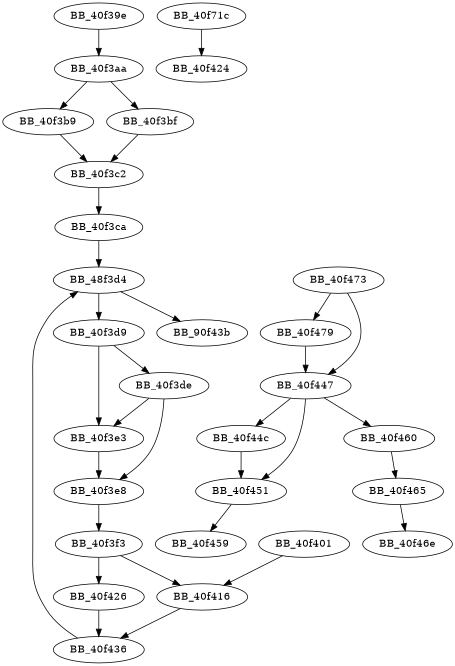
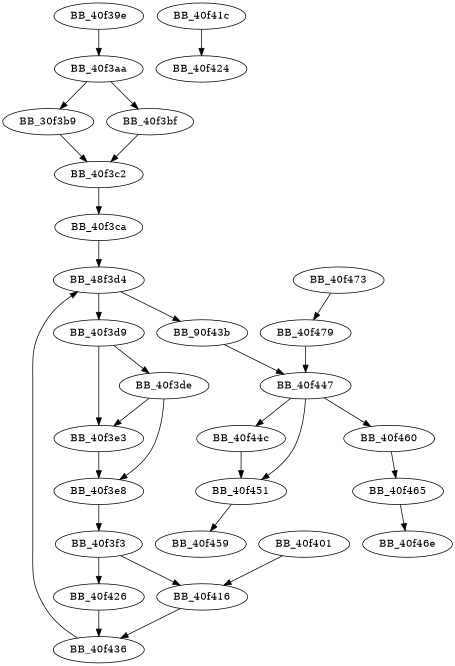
  digraph {
    BB_40f39e
    BB_40f3aa
-   BB_40f3b9
+   BB_40f3b9 [label=BB_30f3b9]
    BB_40f3bf
    BB_40f3c2
    BB_40f3ca
    n7 [label=BB_48f3d4]
    BB_40f3d9
    n9 [label=BB_90f43b]
    BB_40f3de
    BB_40f3e3
    BB_40f447
    BB_40f3e8
    BB_40f44c
    BB_40f451
    BB_40f460
    BB_40f3f3
    BB_40f416
    BB_40f426
    BB_40f401
    BB_40f436
-   BB_40f41c [label=BB_40f71c]
+   BB_40f41c
    BB_40f424
    BB_40f459
    BB_40f465
    BB_40f46e
    BB_40f479
    BB_40f473
    BB_40f39e -> BB_40f3aa
    BB_40f3aa -> BB_40f3b9
    BB_40f3aa -> BB_40f3bf
    BB_40f3b9 -> BB_40f3c2
    BB_40f3bf -> BB_40f3c2
    BB_40f3c2 -> BB_40f3ca
    BB_40f3ca -> n7
    n7 -> BB_40f3d9
    n7 -> n9
    BB_40f3d9 -> BB_40f3de
    BB_40f3d9 -> BB_40f3e3
-   BB_40f473 -> BB_40f447
+   n9 -> BB_40f447
    BB_40f3de -> BB_40f3e3
    BB_40f3de -> BB_40f3e8
    BB_40f3e3 -> BB_40f3e8
    BB_40f447 -> BB_40f44c
    BB_40f447 -> BB_40f451
    BB_40f447 -> BB_40f460
    BB_40f3e8 -> BB_40f3f3
    BB_40f44c -> BB_40f451
    BB_40f451 -> BB_40f459
    BB_40f460 -> BB_40f465
    BB_40f3f3 -> BB_40f416
    BB_40f3f3 -> BB_40f426
    BB_40f416 -> BB_40f436
    BB_40f426 -> BB_40f436
    BB_40f401 -> BB_40f416
    BB_40f436 -> n7
    BB_40f41c -> BB_40f424
    BB_40f465 -> BB_40f46e
    BB_40f479 -> BB_40f447
    BB_40f473 -> BB_40f479
  }
